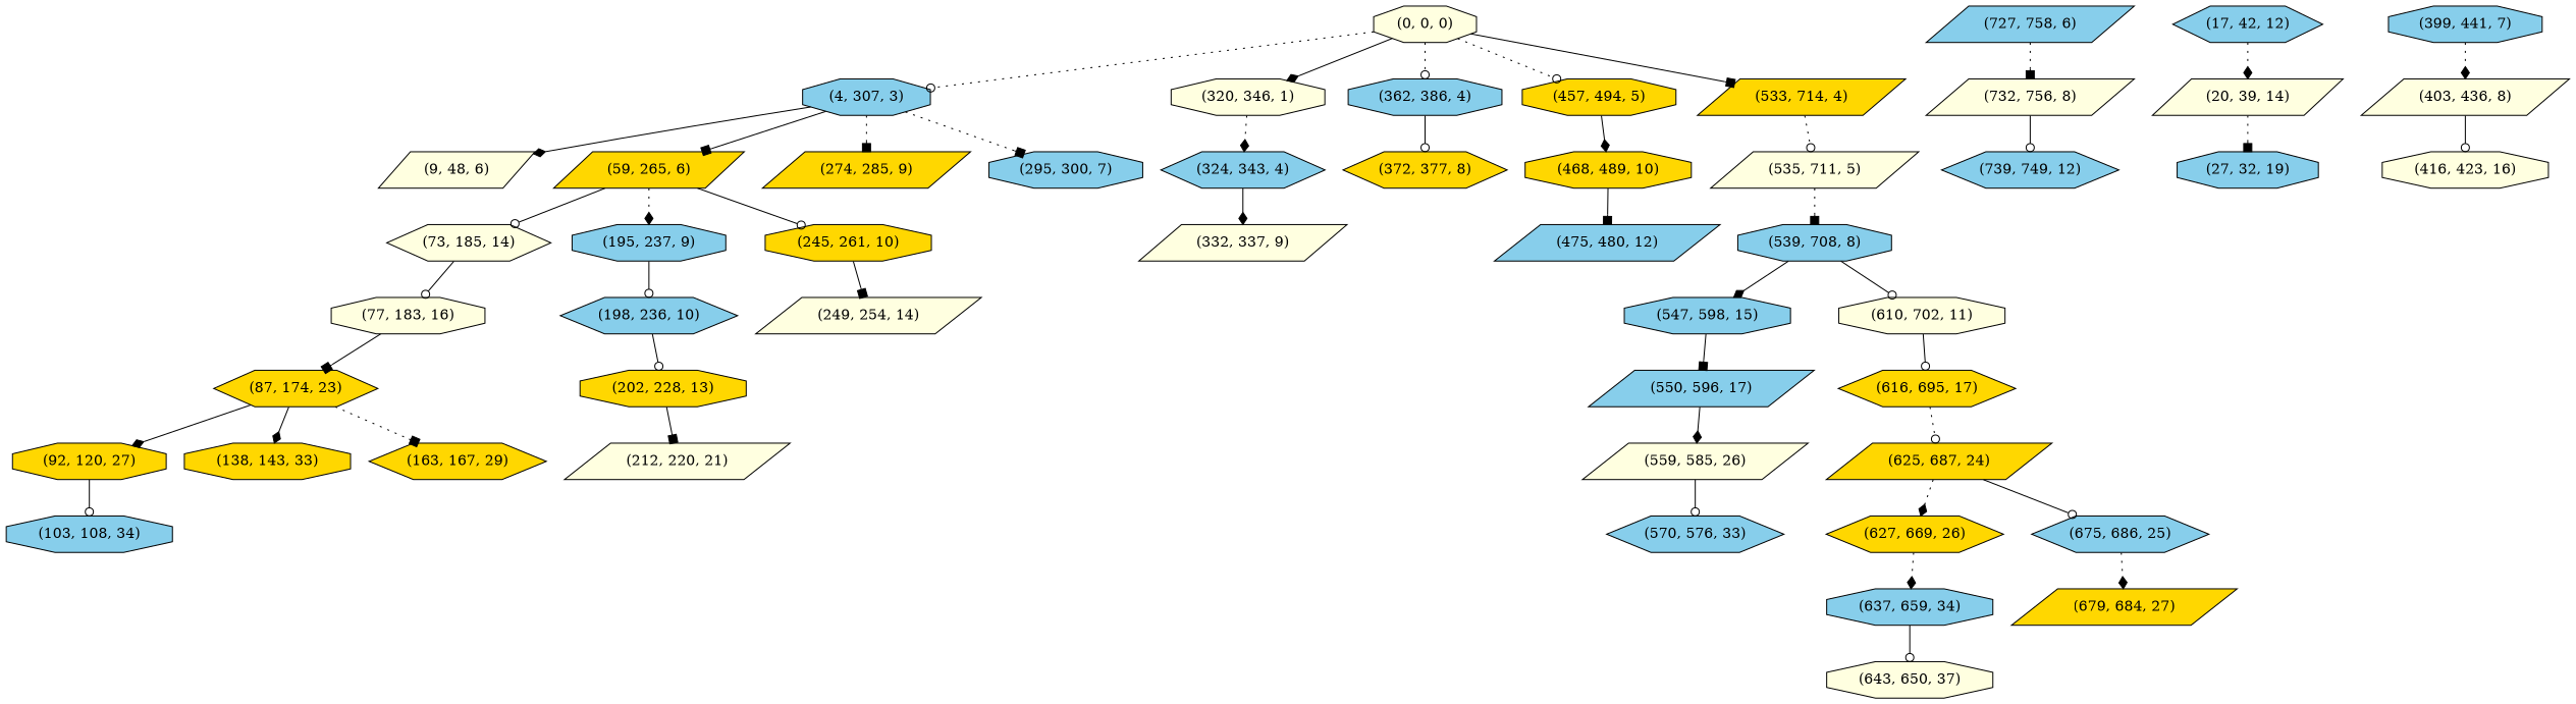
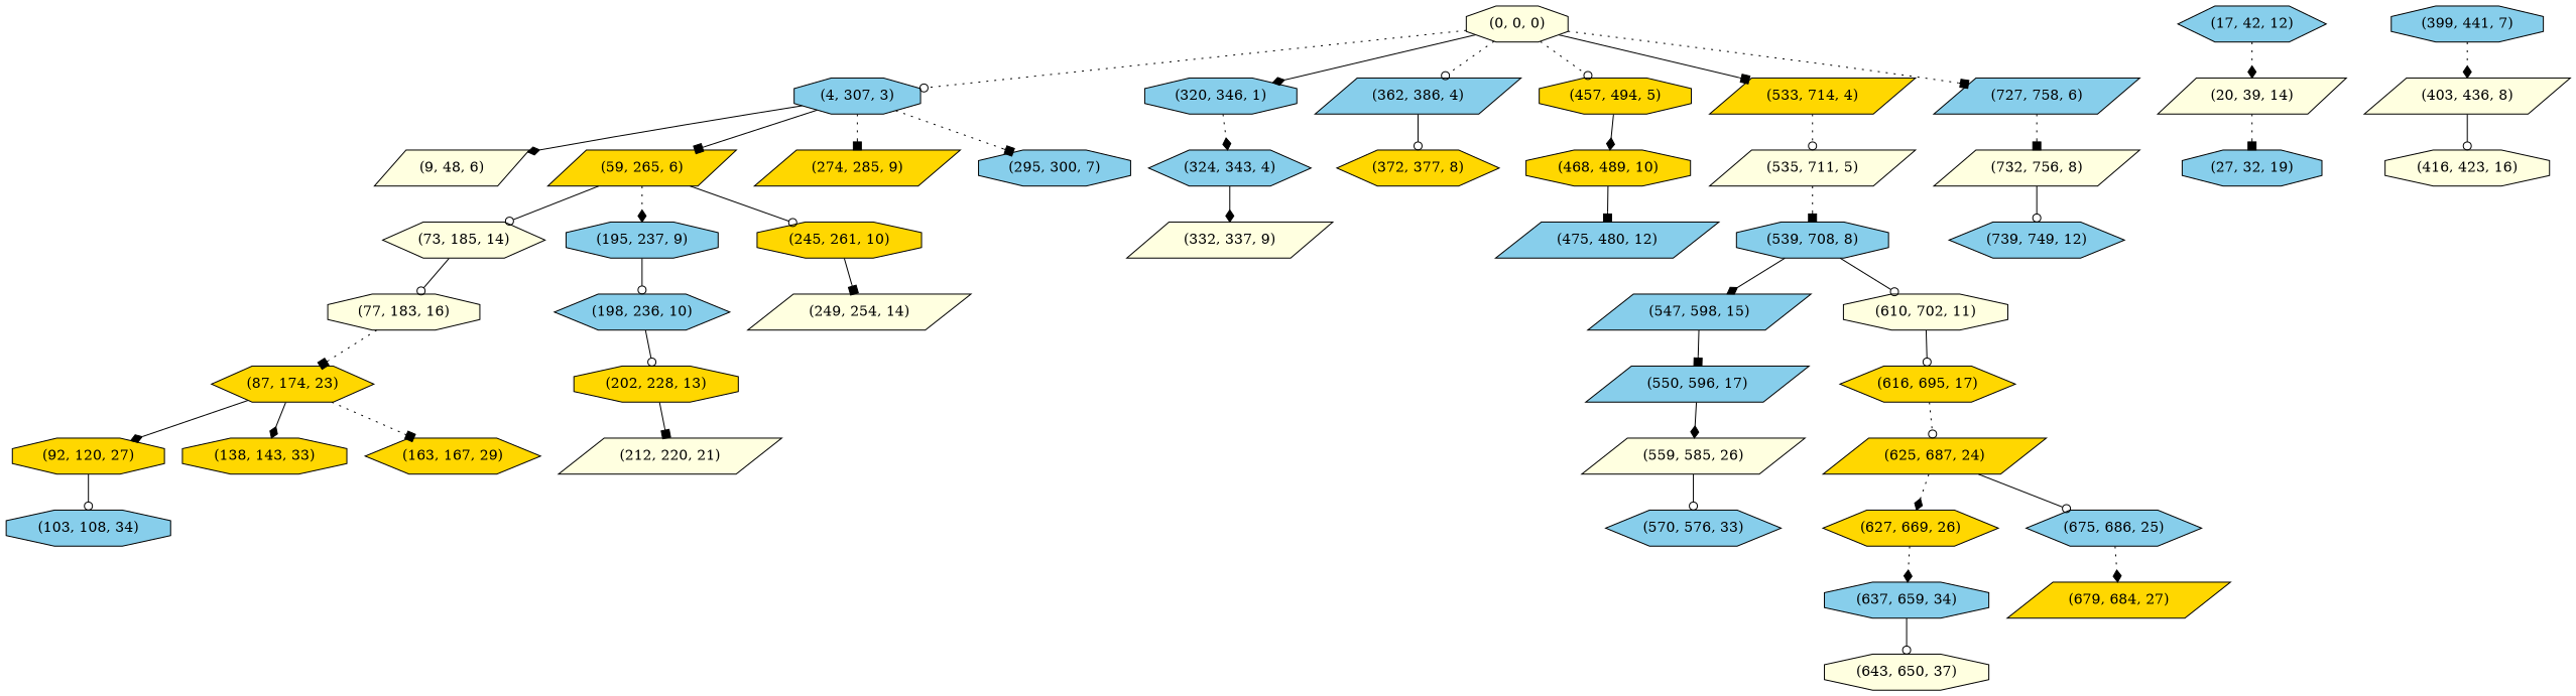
  digraph {
    node [fillcolor=skyblue shape=octagon style=filled]
    edge [arrowhead=odot style=solid]
    "(0, 0, 0)" [fillcolor=lightyellow]
    "(4, 307, 3)"
-   "(320, 346, 1)" [fillcolor=lightyellow]
-   "(362, 386, 4)"
+   "(320, 346, 1)"
+   "(362, 386, 4)" [shape=parallelogram]
    "(457, 494, 5)" [fillcolor=gold]
    "(533, 714, 4)" [fillcolor=gold shape=parallelogram]
    "(727, 758, 6)" [shape=parallelogram]
    "(9, 48, 6)" [fillcolor=lightyellow shape=parallelogram]
    "(59, 265, 6)" [fillcolor=gold shape=parallelogram]
    "(274, 285, 9)" [fillcolor=gold shape=parallelogram]
    "(295, 300, 7)"
    "(324, 343, 4)" [shape=hexagon]
    "(372, 377, 8)" [fillcolor=gold shape=hexagon]
    "(468, 489, 10)" [fillcolor=gold]
    "(535, 711, 5)" [fillcolor=lightyellow shape=parallelogram]
    "(732, 756, 8)" [fillcolor=lightyellow shape=parallelogram]
    "(73, 185, 14)" [fillcolor=lightyellow shape=hexagon]
    "(195, 237, 9)"
    "(245, 261, 10)" [fillcolor=gold]
    "(17, 42, 12)" [shape=hexagon]
    "(20, 39, 14)" [fillcolor=lightyellow shape=parallelogram]
    "(27, 32, 19)"
    "(77, 183, 16)" [fillcolor=lightyellow]
    "(198, 236, 10)" [shape=hexagon]
    "(249, 254, 14)" [fillcolor=lightyellow shape=parallelogram]
    "(87, 174, 23)" [fillcolor=gold shape=hexagon]
    "(92, 120, 27)" [fillcolor=gold]
    "(138, 143, 33)" [fillcolor=gold]
    "(163, 167, 29)" [fillcolor=gold shape=hexagon]
    "(103, 108, 34)"
    "(202, 228, 13)" [fillcolor=gold]
    "(212, 220, 21)" [fillcolor=lightyellow shape=parallelogram]
    "(332, 337, 9)" [fillcolor=lightyellow shape=parallelogram]
    "(403, 436, 8)" [fillcolor=lightyellow shape=parallelogram]
    "(399, 441, 7)"
    "(416, 423, 16)" [fillcolor=lightyellow]
    "(475, 480, 12)" [shape=parallelogram]
    "(539, 708, 8)"
-   "(547, 598, 15)"
+   "(547, 598, 15)" [shape=parallelogram]
    "(610, 702, 11)" [fillcolor=lightyellow]
    "(550, 596, 17)" [shape=parallelogram]
    "(616, 695, 17)" [fillcolor=gold shape=hexagon]
    "(559, 585, 26)" [fillcolor=lightyellow shape=parallelogram]
    "(570, 576, 33)" [shape=hexagon]
    "(625, 687, 24)" [fillcolor=gold shape=parallelogram]
    "(627, 669, 26)" [fillcolor=gold shape=hexagon]
    "(675, 686, 25)" [shape=hexagon]
    "(637, 659, 34)"
    "(679, 684, 27)" [fillcolor=gold shape=parallelogram]
    "(643, 650, 37)" [fillcolor=lightyellow]
    "(739, 749, 12)" [shape=hexagon]
    "(0, 0, 0)" -> "(4, 307, 3)" [style=dotted]
    "(0, 0, 0)" -> "(320, 346, 1)" [arrowhead=diamond]
    "(0, 0, 0)" -> "(362, 386, 4)" [style=dotted]
    "(0, 0, 0)" -> "(457, 494, 5)" [style=dotted]
    "(0, 0, 0)" -> "(533, 714, 4)" [arrowhead=box]
+   "(0, 0, 0)" -> "(727, 758, 6)" [arrowhead=box style=dotted]
    "(4, 307, 3)" -> "(9, 48, 6)" [arrowhead=diamond]
    "(4, 307, 3)" -> "(59, 265, 6)" [arrowhead=box]
    "(4, 307, 3)" -> "(274, 285, 9)" [arrowhead=box style=dotted]
    "(4, 307, 3)" -> "(295, 300, 7)" [arrowhead=box style=dotted]
    "(320, 346, 1)" -> "(324, 343, 4)" [arrowhead=diamond style=dotted]
    "(362, 386, 4)" -> "(372, 377, 8)"
    "(457, 494, 5)" -> "(468, 489, 10)" [arrowhead=diamond]
    "(533, 714, 4)" -> "(535, 711, 5)" [style=dotted]
    "(727, 758, 6)" -> "(732, 756, 8)" [arrowhead=box style=dotted]
    "(59, 265, 6)" -> "(73, 185, 14)"
    "(59, 265, 6)" -> "(195, 237, 9)" [arrowhead=diamond style=dotted]
    "(59, 265, 6)" -> "(245, 261, 10)"
    "(324, 343, 4)" -> "(332, 337, 9)" [arrowhead=diamond]
    "(468, 489, 10)" -> "(475, 480, 12)" [arrowhead=box]
    "(535, 711, 5)" -> "(539, 708, 8)" [arrowhead=box style=dotted]
    "(732, 756, 8)" -> "(739, 749, 12)"
    "(73, 185, 14)" -> "(77, 183, 16)"
    "(195, 237, 9)" -> "(198, 236, 10)"
    "(245, 261, 10)" -> "(249, 254, 14)" [arrowhead=box]
    "(17, 42, 12)" -> "(20, 39, 14)" [arrowhead=diamond style=dotted]
    "(20, 39, 14)" -> "(27, 32, 19)" [arrowhead=box style=dotted]
-   "(77, 183, 16)" -> "(87, 174, 23)" [arrowhead=box]
+   "(77, 183, 16)" -> "(87, 174, 23)" [arrowhead=box style=dotted]
    "(198, 236, 10)" -> "(202, 228, 13)"
    "(87, 174, 23)" -> "(92, 120, 27)" [arrowhead=diamond]
    "(87, 174, 23)" -> "(138, 143, 33)" [arrowhead=diamond]
    "(87, 174, 23)" -> "(163, 167, 29)" [arrowhead=box style=dotted]
    "(92, 120, 27)" -> "(103, 108, 34)"
    "(202, 228, 13)" -> "(212, 220, 21)" [arrowhead=box]
    "(403, 436, 8)" -> "(416, 423, 16)"
    "(399, 441, 7)" -> "(403, 436, 8)" [arrowhead=diamond style=dotted]
    "(539, 708, 8)" -> "(547, 598, 15)" [arrowhead=diamond]
    "(539, 708, 8)" -> "(610, 702, 11)"
    "(547, 598, 15)" -> "(550, 596, 17)" [arrowhead=box]
    "(610, 702, 11)" -> "(616, 695, 17)"
    "(550, 596, 17)" -> "(559, 585, 26)" [arrowhead=diamond]
    "(616, 695, 17)" -> "(625, 687, 24)" [style=dotted]
    "(559, 585, 26)" -> "(570, 576, 33)"
    "(625, 687, 24)" -> "(627, 669, 26)" [arrowhead=diamond style=dotted]
    "(625, 687, 24)" -> "(675, 686, 25)"
    "(627, 669, 26)" -> "(637, 659, 34)" [arrowhead=diamond style=dotted]
    "(675, 686, 25)" -> "(679, 684, 27)" [arrowhead=diamond style=dotted]
    "(637, 659, 34)" -> "(643, 650, 37)"
  }
